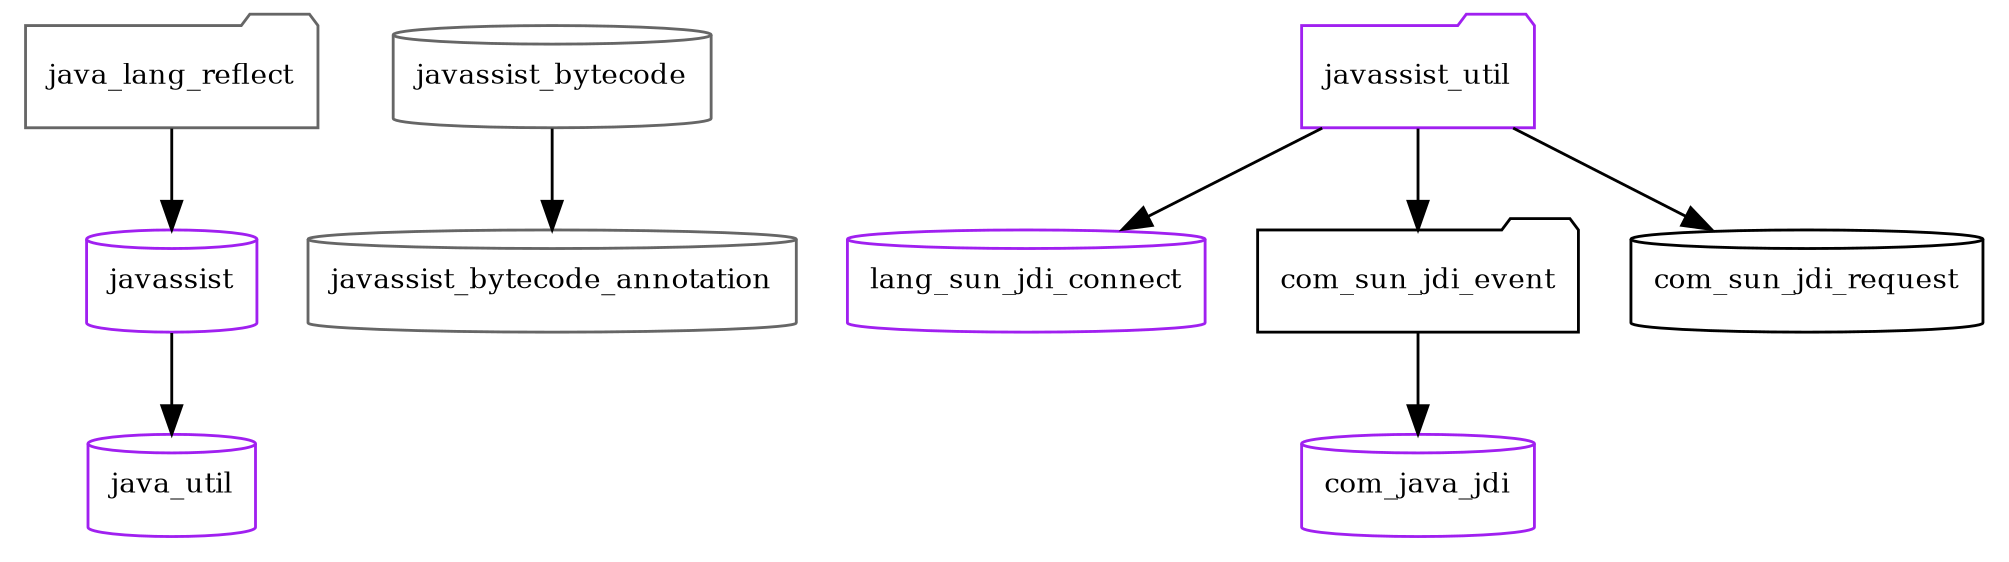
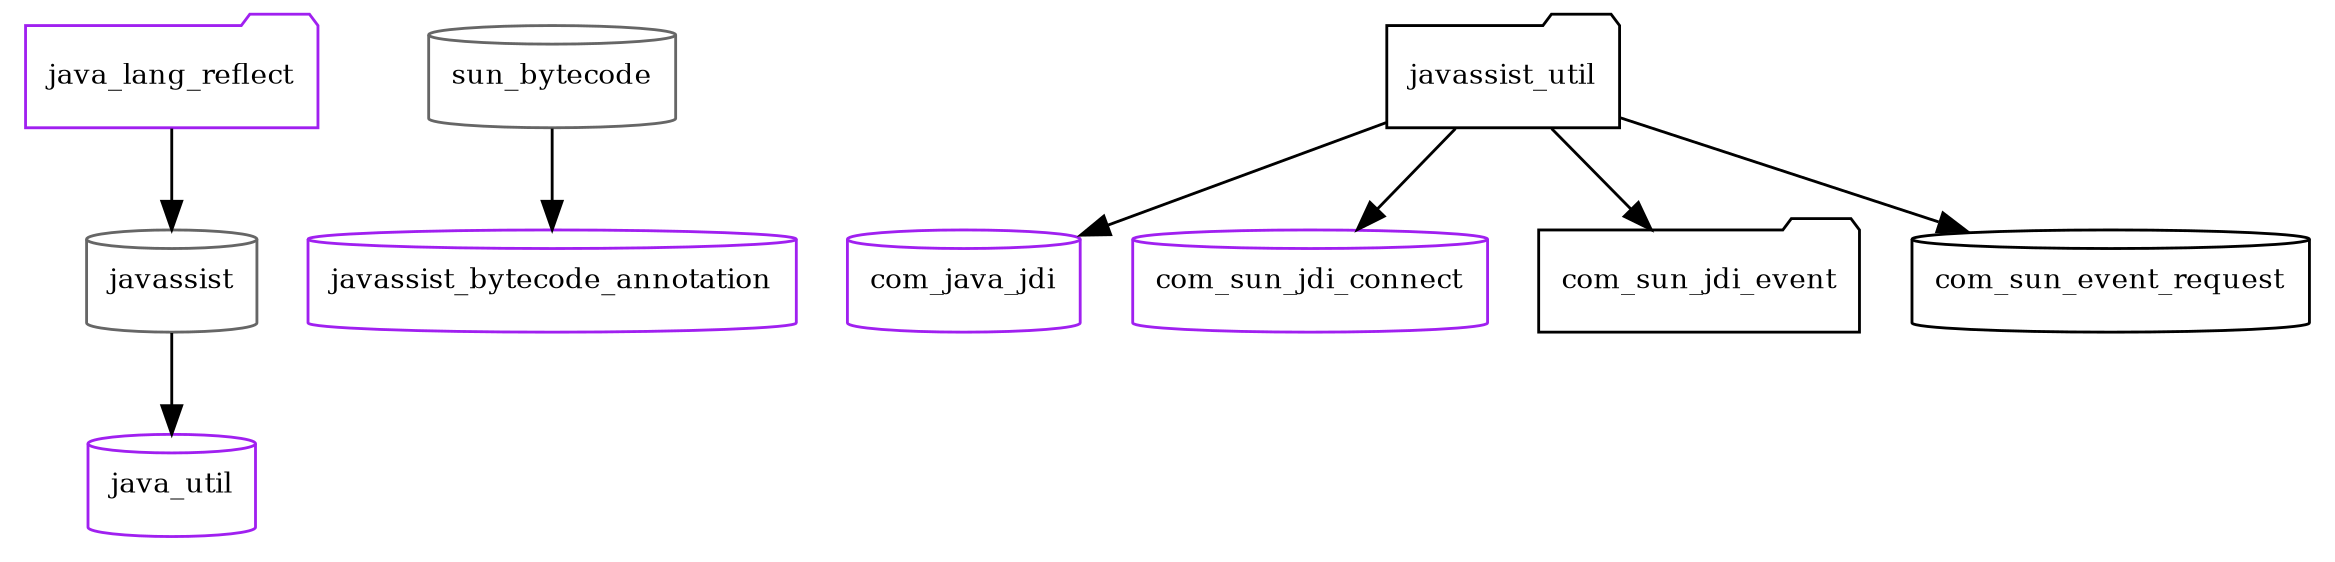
  digraph {
    node [color=purple fontsize=10.0 shape=cylinder]
-   javassist
+   javassist [color=gray40]
    java_util
-   java_lang_reflect [color=gray40 shape=folder]
-   javassist_bytecode [color=gray40]
-   javassist_bytecode_annotation [color=gray40]
-   javassist_util [shape=folder]
+   java_lang_reflect [shape=folder]
+   javassist_bytecode [color=gray40 label=sun_bytecode]
+   javassist_bytecode_annotation
+   javassist_util [color=black shape=folder]
    n7 [label=com_java_jdi]
-   com_sun_jdi_connect [label=lang_sun_jdi_connect]
+   com_sun_jdi_connect
    com_sun_jdi_event [color=black shape=folder]
-   com_sun_jdi_request [color=black]
+   com_sun_jdi_request [color=black label=com_sun_event_request]
    javassist -> java_util
    java_lang_reflect -> javassist
    javassist_bytecode -> javassist_bytecode_annotation
-   com_sun_jdi_event -> n7
+   javassist_util -> n7
    javassist_util -> com_sun_jdi_connect
    javassist_util -> com_sun_jdi_event
    javassist_util -> com_sun_jdi_request
  }
